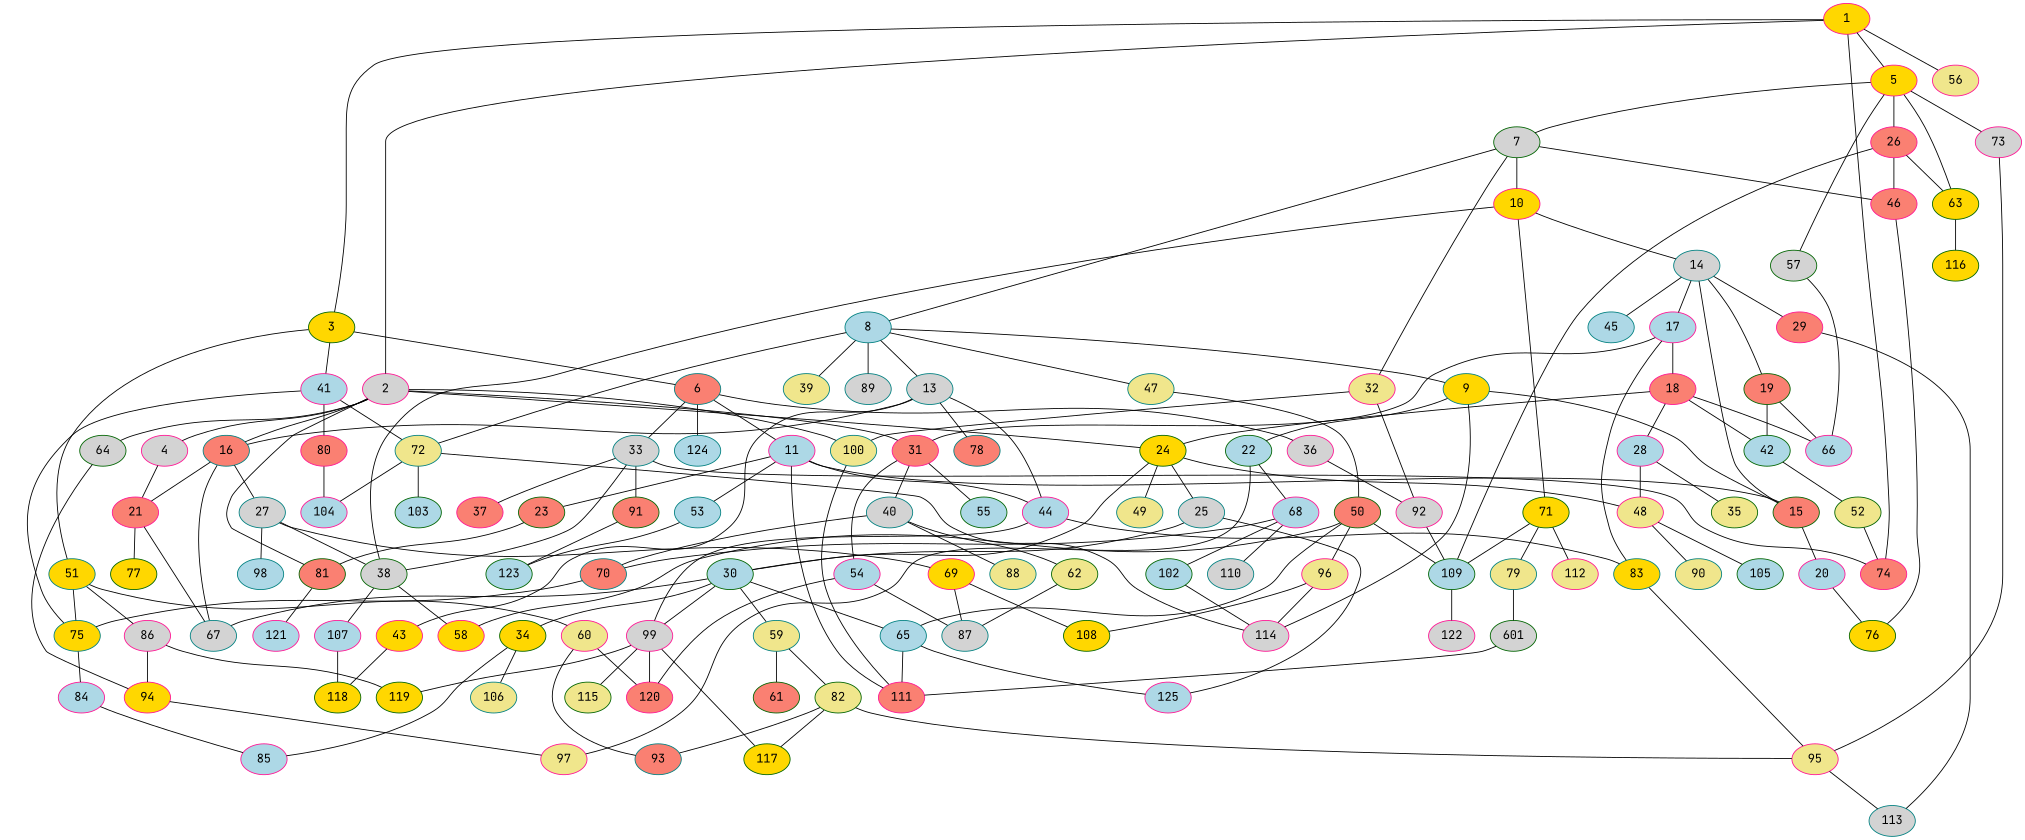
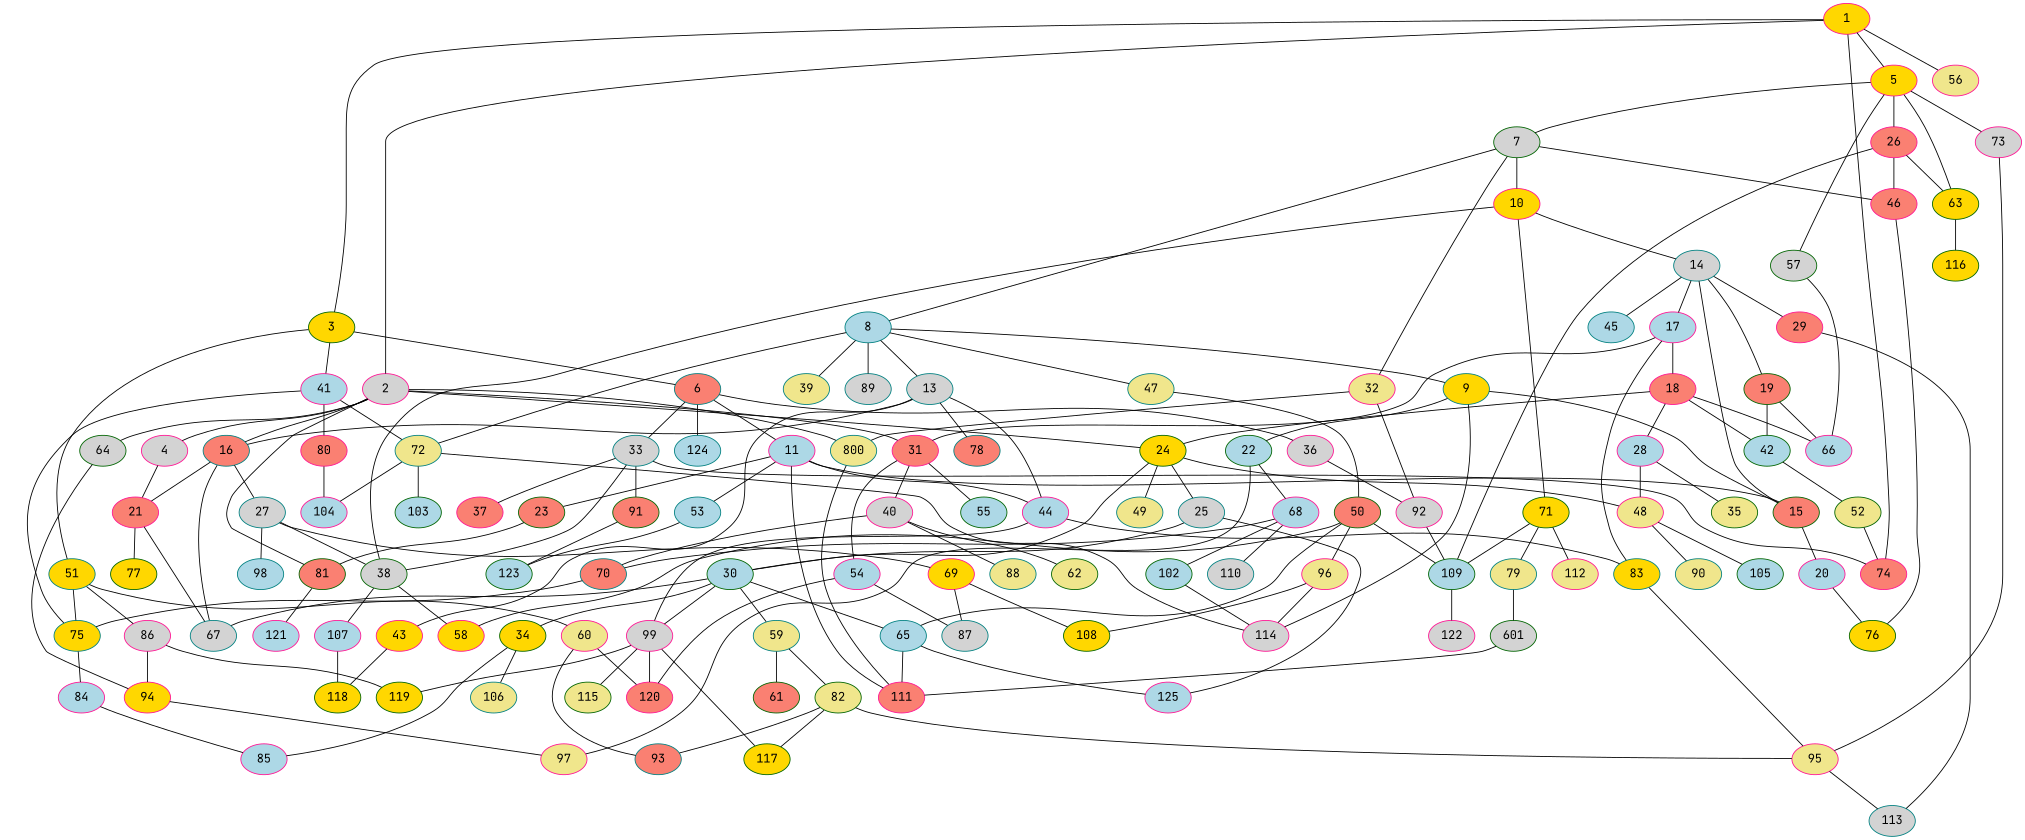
  graph {
    fontname="JetBrains Mono"
    node [color=deeppink fillcolor=lightblue fontname="JetBrains Mono" style=filled]
    edge [fontname="JetBrains Mono"]
    1 [fillcolor=gold]
    2 [fillcolor=lightgrey]
    3 [color=darkgreen fillcolor=gold]
    5 [fillcolor=gold]
    56 [fillcolor=khaki]
    74 [fillcolor=salmon]
    4 [fillcolor=lightgrey]
    16 [color=teal fillcolor=salmon]
    24 [color=darkgreen fillcolor=gold]
    31 [fillcolor=salmon]
    64 [color=darkgreen fillcolor=lightgrey]
    81 [color=darkgreen fillcolor=salmon]
-   100 [color=teal fillcolor=khaki]
+   100 [color=teal fillcolor=khaki label=800]
    6 [color=teal fillcolor=salmon]
    41
    51 [color=teal fillcolor=gold]
    7 [color=darkgreen fillcolor=lightgrey]
    26 [fillcolor=salmon]
    57 [color=darkgreen fillcolor=lightgrey]
    63 [color=darkgreen fillcolor=gold]
    73 [fillcolor=lightgrey]
    21 [fillcolor=salmon]
    27 [color=teal fillcolor=lightgrey]
    67 [color=teal fillcolor=lightgrey]
    25 [color=teal fillcolor=lightgrey]
    30 [color=darkgreen]
    48 [fillcolor=khaki]
    49 [color=teal fillcolor=khaki]
-   40 [color=teal fillcolor=lightgrey]
+   40 [fillcolor=lightgrey]
    54
    55 [color=darkgreen]
    94 [fillcolor=gold]
    121
    111 [fillcolor=salmon]
    11
    33 [color=teal fillcolor=lightgrey]
    36 [fillcolor=lightgrey]
    124 [color=teal]
    72 [color=teal fillcolor=khaki]
    75 [color=teal fillcolor=gold]
    80 [fillcolor=salmon]
    60 [fillcolor=khaki]
    86 [fillcolor=lightgrey]
    77 [color=darkgreen fillcolor=gold]
    8 [color=teal]
    10 [fillcolor=gold]
    32 [fillcolor=khaki]
    46 [fillcolor=salmon]
    109 [color=darkgreen]
    66
    116 [color=darkgreen fillcolor=gold]
    95 [fillcolor=khaki]
    15 [color=darkgreen fillcolor=salmon]
    23 [color=darkgreen fillcolor=salmon]
    44
    53 [color=teal]
    38 [color=darkgreen fillcolor=lightgrey]
    37 [fillcolor=salmon]
    91 [color=darkgreen fillcolor=salmon]
    92 [fillcolor=lightgrey]
    9 [color=teal fillcolor=gold]
    13 [color=teal fillcolor=lightgrey]
    39 [color=teal fillcolor=khaki]
    47 [color=teal fillcolor=khaki]
    89 [color=teal fillcolor=lightgrey]
    14 [color=teal fillcolor=lightgrey]
    71 [color=darkgreen fillcolor=gold]
    76 [color=darkgreen fillcolor=gold]
    22 [color=darkgreen]
    114 [fillcolor=lightgrey]
    43 [fillcolor=gold]
    78 [color=teal fillcolor=salmon]
    50 [color=darkgreen fillcolor=salmon]
    103 [color=darkgreen]
    104
    20
    68
    97 [fillcolor=khaki]
    17
    19 [color=darkgreen fillcolor=salmon]
    29 [fillcolor=salmon]
    45 [color=teal]
    58 [fillcolor=gold]
    107
    79 [color=teal fillcolor=khaki]
    112 [fillcolor=khaki]
    83 [color=teal fillcolor=gold]
    99 [fillcolor=lightgrey]
    123 [color=darkgreen]
    84
    85
    118 [color=darkgreen fillcolor=gold]
    18 [fillcolor=salmon]
    42 [color=darkgreen]
    113 [color=teal fillcolor=lightgrey]
    69 [fillcolor=gold]
    98 [color=teal]
    28
    35 [color=darkgreen fillcolor=khaki]
    52 [color=darkgreen fillcolor=khaki]
    70 [color=teal fillcolor=salmon]
    102 [color=darkgreen]
    110 [color=teal fillcolor=lightgrey]
    125
    34 [color=darkgreen fillcolor=gold]
    59 [color=teal fillcolor=khaki]
    65 [color=teal]
    90 [color=teal fillcolor=khaki]
    105 [color=darkgreen]
    122 [fillcolor=lightgrey]
    87 [color=teal fillcolor=lightgrey]
    108 [color=darkgreen fillcolor=gold]
    106 [color=teal fillcolor=khaki]
    61 [color=darkgreen fillcolor=salmon]
    82 [color=darkgreen fillcolor=khaki]
    120 [fillcolor=salmon]
    117 [color=darkgreen fillcolor=gold]
    119 [color=darkgreen fillcolor=gold]
    115 [color=darkgreen fillcolor=khaki]
    62 [color=darkgreen fillcolor=khaki]
    88 [color=teal fillcolor=khaki]
    96 [fillcolor=khaki]
    93 [color=teal fillcolor=salmon]
    n124 [color=darkgreen fillcolor=lightgrey label=601]
    1 -- 2
    1 -- 3
    1 -- 5
    1 -- 56
    1 -- 74
    2 -- 4
    2 -- 16
    2 -- 24
    2 -- 31
    2 -- 64
    2 -- 81
    2 -- 100
    3 -- 6
    3 -- 41
    3 -- 51
    5 -- 7
    5 -- 26
    5 -- 57
    5 -- 63
    5 -- 73
    4 -- 21
    16 -- 21
    16 -- 27
    16 -- 67
    24 -- 25
    24 -- 30
    24 -- 48
    24 -- 49
    31 -- 40
    31 -- 54
    31 -- 55
    64 -- 94
    81 -- 121
    100 -- 111
    6 -- 11
    6 -- 33
    6 -- 36
    6 -- 124
    41 -- 72
    41 -- 75
    41 -- 80
    51 -- 75
    51 -- 60
    51 -- 86
    7 -- 8
    7 -- 10
    7 -- 32
    7 -- 46
    26 -- 63
    26 -- 46
    26 -- 109
    57 -- 66
    63 -- 116
    73 -- 95
    21 -- 67
    21 -- 77
    27 -- 38
    27 -- 69
    27 -- 98
    25 -- 30
    25 -- 125
    30 -- 67
    30 -- 99
    30 -- 34
    30 -- 59
    30 -- 65
    48 -- 90
    48 -- 105
    40 -- 70
    40 -- 62
    40 -- 88
    54 -- 87
    54 -- 120
    94 -- 97
    11 -- 111
    11 -- 15
    11 -- 23
    11 -- 44
    11 -- 53
    33 -- 74
    33 -- 38
    33 -- 37
    33 -- 91
    36 -- 92
    72 -- 114
    72 -- 103
    72 -- 104
    75 -- 84
    80 -- 104
    60 -- 120
    60 -- 93
    86 -- 94
    86 -- 119
    8 -- 72
    8 -- 9
    8 -- 13
    8 -- 39
    8 -- 47
    8 -- 89
    10 -- 38
    10 -- 14
    10 -- 71
    32 -- 100
    32 -- 92
    46 -- 76
    109 -- 122
    95 -- 113
    15 -- 20
    23 -- 81
    44 -- 83
    44 -- 99
    53 -- 123
    38 -- 58
    38 -- 107
    91 -- 123
    92 -- 109
    9 -- 15
    9 -- 22
    9 -- 114
    13 -- 16
    13 -- 44
    13 -- 43
    13 -- 78
    47 -- 50
    14 -- 15
    14 -- 17
    14 -- 19
    14 -- 29
    14 -- 45
    71 -- 109
    71 -- 79
    71 -- 112
    22 -- 68
    22 -- 97
    43 -- 118
    50 -- 109
    50 -- 58
    50 -- 65
    50 -- 96
    20 -- 76
    68 -- 70
    68 -- 102
    68 -- 110
    17 -- 31
    17 -- 83
    17 -- 18
    19 -- 66
    19 -- 42
    29 -- 113
    107 -- 118
    79 -- n124
    83 -- 95
    99 -- 120
    99 -- 117
    99 -- 119
    99 -- 115
    84 -- 85
    18 -- 24
    18 -- 66
    18 -- 42
    18 -- 28
    42 -- 52
    69 -- 87
    69 -- 108
    28 -- 48
    28 -- 35
    52 -- 74
    70 -- 75
    102 -- 114
    34 -- 85
    34 -- 106
    59 -- 61
    59 -- 82
    65 -- 111
    65 -- 125
    82 -- 95
    82 -- 117
    82 -- 93
-   62 -- 87
    96 -- 114
    96 -- 108
    n124 -- 111
  }
